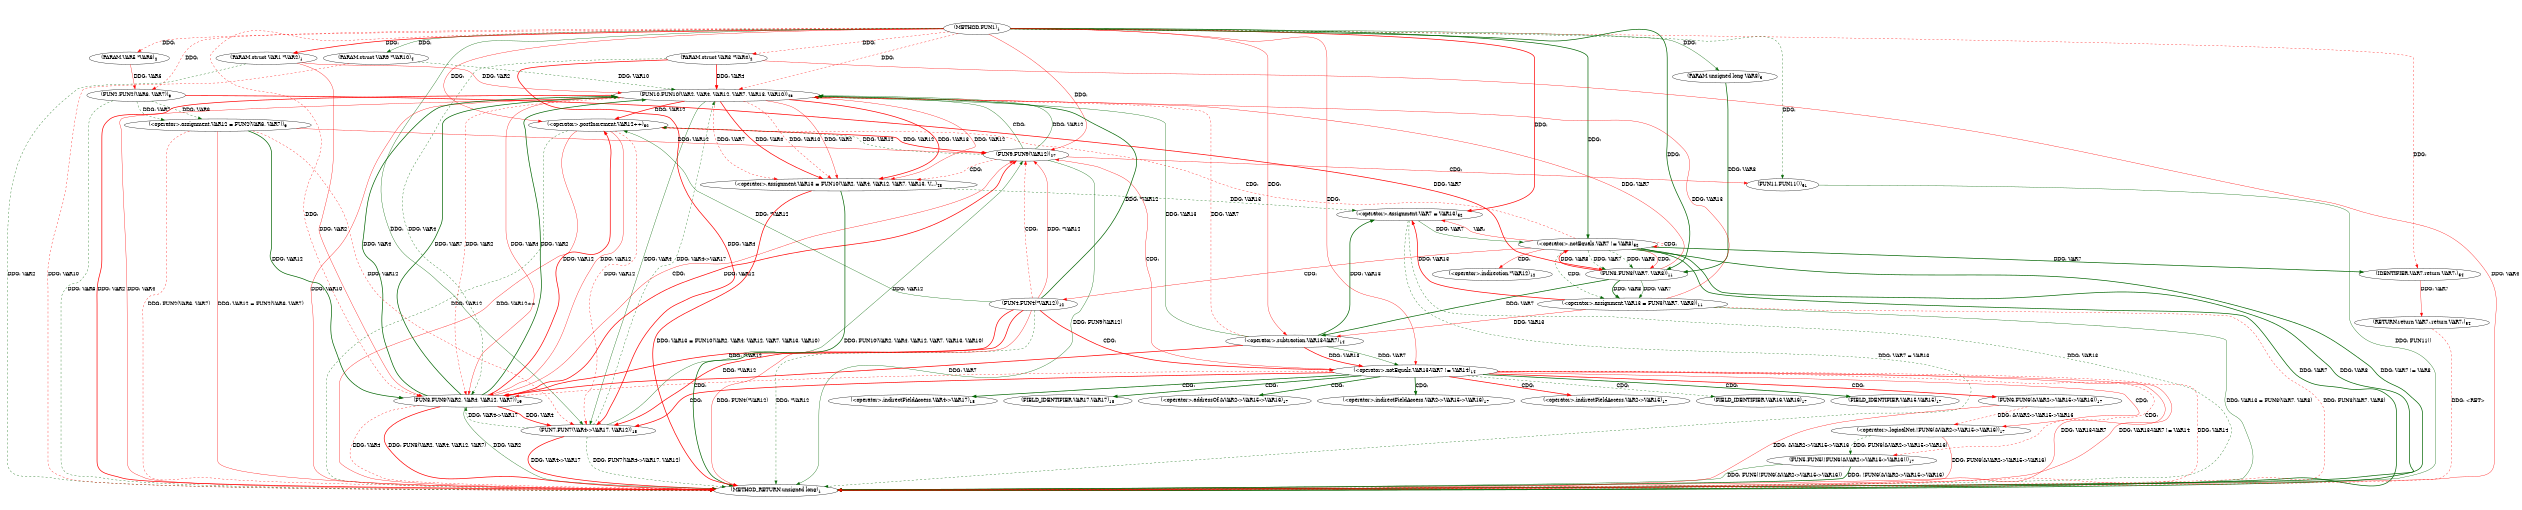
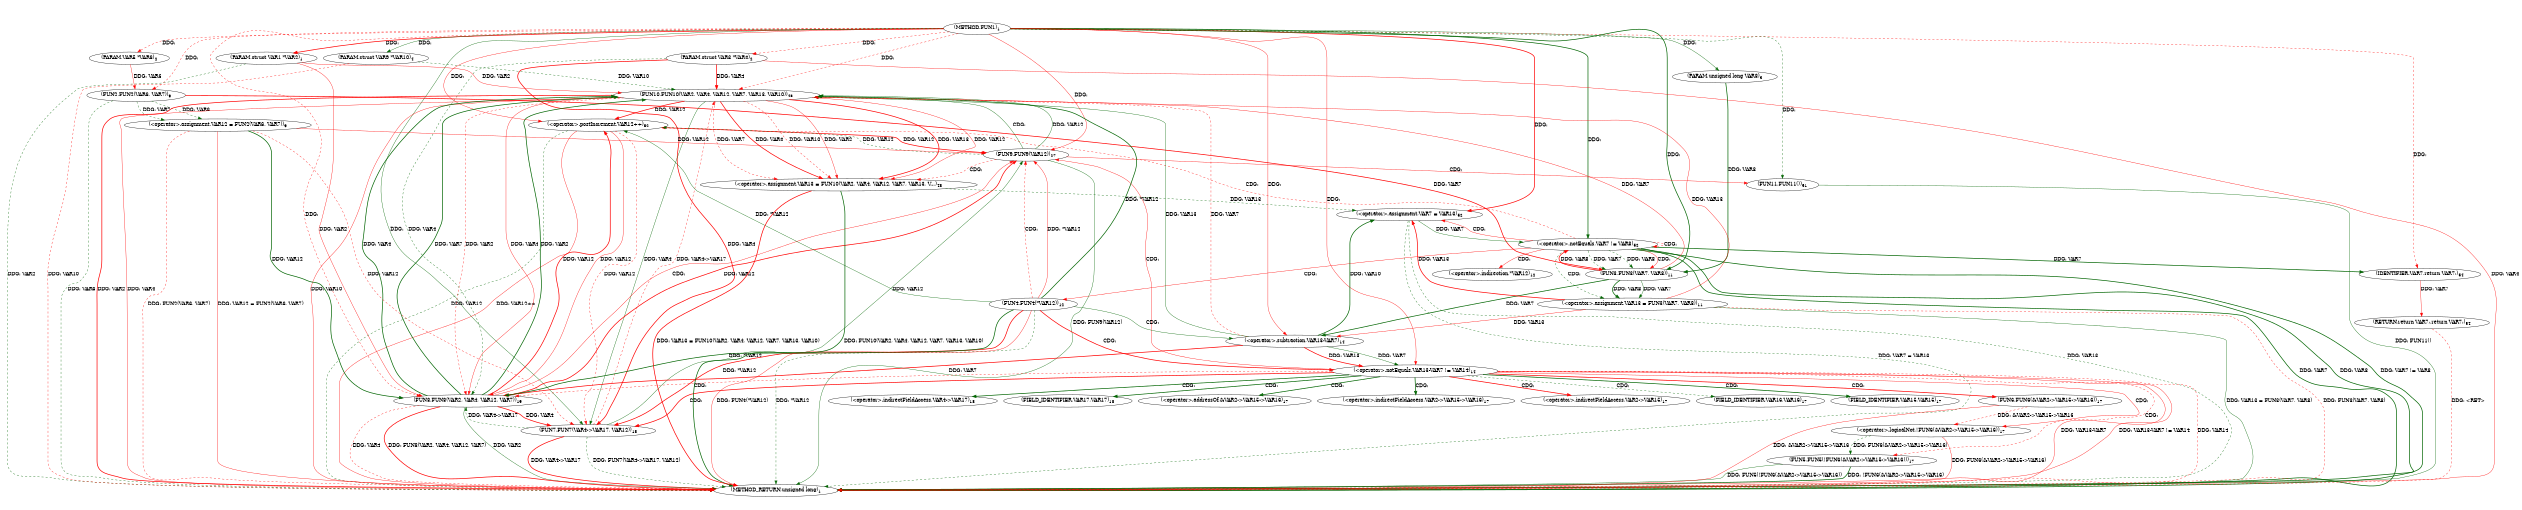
  digraph {
    edge [color=red style=solid]
    n1 [label=<(METHOD,FUN1)<SUB>1</SUB>>]
    n2 [label=<(PARAM,struct VAR1 *VAR2)<SUB>1</SUB>>]
    n3 [label=<(PARAM,struct VAR3 *VAR4)<SUB>2</SUB>>]
    n4 [label=<(PARAM,VAR5 *VAR6)<SUB>2</SUB>>]
    n5 [label=<(PARAM,unsigned long VAR8)<SUB>3</SUB>>]
    n6 [label=<(PARAM,struct VAR9 *VAR10)<SUB>4</SUB>>]
    n7 [label=<(IDENTIFIER,VAR7,return VAR7;)<SUB>54</SUB>>]
    n8 [label=<(FUN2,FUN2(VAR6, VAR7))<SUB>9</SUB>>]
    n9 [label=<(FUN11,FUN11())<SUB>51</SUB>>]
    n10 [label=<(&lt;operator&gt;.postIncrement,VAR12++)<SUB>52</SUB>>]
    n11 [label=<(&lt;operator&gt;.assignment,VAR7 = VAR13)<SUB>52</SUB>>]
    n12 [label=<(&lt;operator&gt;.notEquals,VAR7 != VAR8)<SUB>52</SUB>>]
    n13 [label=<(FUN9,FUN9(VAR12))<SUB>27</SUB>>]
    n14 [label=<(FUN3,FUN3(VAR7, VAR8))<SUB>11</SUB>>]
    n15 [label=<(FUN10,FUN10(VAR2, VAR4, VAR12, VAR7, VAR13, VAR10))<SUB>48</SUB>>]
    n16 [label=<(&lt;operator&gt;.notEquals,VAR13-VAR7 != VAR14)<SUB>14</SUB>>]
    n17 [label=<(FUN7,FUN7(VAR4-&gt;VAR17, VAR12))<SUB>18</SUB>>]
    n18 [label=<(&lt;operator&gt;.subtraction,VAR13-VAR7)<SUB>14</SUB>>]
    n19 [label=<(FUN8,FUN8(VAR2, VAR4, VAR12, VAR7))<SUB>19</SUB>>]
    n20 [label=<(METHOD_RETURN,unsigned long)<SUB>1</SUB>>]
    n21 [label=<(RETURN,return VAR7;,return VAR7;)<SUB>54</SUB>>]
    n22 [label=<(&lt;operator&gt;.assignment,VAR12 = FUN2(VAR6, VAR7))<SUB>9</SUB>>]
    n23 [label=<(&lt;operator&gt;.assignment,VAR13 = FUN3(VAR7, VAR8))<SUB>11</SUB>>]
    n24 [label=<(FUN4,FUN4(*VAR12))<SUB>12</SUB>>]
    n25 [label=<(&lt;operator&gt;.indirection,*VAR12)<SUB>12</SUB>>]
    n26 [label=<(&lt;operator&gt;.assignment,VAR13 = FUN10(VAR2, VAR4, VAR12, VAR7, VAR13, V...)<SUB>48</SUB>>]
    n27 [label=<(FUN5,FUN5(!FUN6(&amp;VAR2-&gt;VAR15-&gt;VAR16)))<SUB>17</SUB>>]
    n28 [label=<(&lt;operator&gt;.logicalNot,!FUN6(&amp;VAR2-&gt;VAR15-&gt;VAR16))<SUB>17</SUB>>]
    n29 [label=<(FUN6,FUN6(&amp;VAR2-&gt;VAR15-&gt;VAR16))<SUB>17</SUB>>]
    n30 [label=<(&lt;operator&gt;.indirectFieldAccess,VAR4-&gt;VAR17)<SUB>18</SUB>>]
    n31 [label=<(FIELD_IDENTIFIER,VAR17,VAR17)<SUB>18</SUB>>]
    n32 [label=<(&lt;operator&gt;.addressOf,&amp;VAR2-&gt;VAR15-&gt;VAR16)<SUB>17</SUB>>]
    n33 [label=<(&lt;operator&gt;.indirectFieldAccess,VAR2-&gt;VAR15-&gt;VAR16)<SUB>17</SUB>>]
    n34 [label=<(&lt;operator&gt;.indirectFieldAccess,VAR2-&gt;VAR15)<SUB>17</SUB>>]
    n35 [label=<(FIELD_IDENTIFIER,VAR16,VAR16)<SUB>17</SUB>>]
    n36 [label=<(FIELD_IDENTIFIER,VAR15,VAR15)<SUB>17</SUB>>]
    n1 -> n2 [label="DDG: " style=bold]
    n1 -> n3 [label="DDG: " style=dashed]
    n1 -> n4 [label="DDG: " style=dashed]
    n1 -> n5 [color=darkgreen label="DDG: "]
    n1 -> n6 [color=darkgreen label="DDG: "]
    n1 -> n7 [label="DDG: " style=dashed]
    n1 -> n8 [label="DDG: " style=dashed]
    n1 -> n9 [color=darkgreen label="DDG: " style=dashed]
    n1 -> n10 [label="DDG: "]
    n1 -> n11 [label="DDG: " style=bold]
    n1 -> n12 [color=darkgreen label="DDG: " style=bold]
    n1 -> n13 [label="DDG: "]
    n1 -> n14 [color=darkgreen label="DDG: " style=bold]
    n1 -> n15 [label="DDG: " style=dashed]
    n1 -> n16 [label="DDG: "]
    n1 -> n17 [color=darkgreen label="DDG: "]
    n1 -> n18 [label="DDG: "]
    n1 -> n19 [label="DDG: " style=dashed]
    n2 -> n15 [label="DDG: VAR2"]
    n2 -> n19 [label="DDG: VAR2"]
    n2 -> n20 [color=darkgreen label="DDG: VAR2" style=dashed]
    n3 -> n15 [label="DDG: VAR4" style=bold]
    n3 -> n17 [label="DDG: VAR4" style=bold]
    n3 -> n19 [color=darkgreen label="DDG: VAR4" style=dashed]
    n3 -> n20 [label="DDG: VAR4"]
    n4 -> n8 [label="DDG: VAR6"]
    n5 -> n14 [color=darkgreen label="DDG: VAR8" style=bold]
    n6 -> n15 [color=darkgreen label="DDG: VAR10" style=dashed]
    n6 -> n20 [label="DDG: VAR10" style=dashed]
    n7 -> n21 [label="DDG: VAR7"]
    n8 -> n14 [label="DDG: VAR7" style=bold]
    n8 -> n20 [color=darkgreen label="DDG: VAR6" style=dashed]
    n8 -> n22 [color=darkgreen label="DDG: VAR6" style=dashed]
    n8 -> n22 [color=darkgreen label="DDG: VAR7" style=dashed]
    n9 -> n20 [color=darkgreen label="DDG: FUN11()"]
    n10 -> n13 [label="DDG: VAR12" style=bold]
    n10 -> n17 [label="DDG: VAR12" style=dashed]
    n10 -> n19 [label="DDG: VAR12"]
    n10 -> n20 [color=darkgreen label="DDG: VAR12" style=dashed]
    n10 -> n20 [label="DDG: VAR12++"]
    n11 -> n12 [color=darkgreen label="DDG: VAR7"]
    n11 -> n20 [color=darkgreen label="DDG: VAR13" style=dashed]
    n11 -> n20 [color=darkgreen label="DDG: VAR7 = VAR13" style=dashed]
    n12 -> n7 [color=darkgreen label="DDG: VAR7" style=bold]
    n12 -> n10 [label="CDG: " style=dashed]
-   n12 -> n11 [label="VAR: "]
+   n12 -> n11 [label="CDG: "]
    n12 -> n12 [label="CDG: " style=dashed]
    n12 -> n14 [color=darkgreen label="DDG: VAR7" style=dashed]
    n12 -> n14 [color=darkgreen label="DDG: VAR8" style=dashed]
    n12 -> n14 [label="CDG: "]
    n12 -> n20 [color=darkgreen label="DDG: VAR7" style=bold]
    n12 -> n20 [color=darkgreen label="DDG: VAR8" style=bold]
    n12 -> n20 [color=darkgreen label="DDG: VAR7 != VAR8" style=bold]
    n12 -> n23 [color=darkgreen label="CDG: " style=dashed]
    n12 -> n24 [label="CDG: "]
    n12 -> n25 [label="CDG: "]
    n13 -> n9 [label="CDG: "]
    n13 -> n10 [color=darkgreen label="DDG: VAR12" style=dashed]
    n13 -> n15 [color=darkgreen label="DDG: VAR12"]
    n13 -> n15 [color=darkgreen label="CDG: "]
    n13 -> n20 [color=darkgreen label="DDG: FUN9(VAR12)"]
    n13 -> n26 [label="CDG: " style=dashed]
    n14 -> n12 [label="DDG: VAR8" style=bold]
    n14 -> n15 [label="DDG: VAR7"]
    n14 -> n18 [color=darkgreen label="DDG: VAR7" style=bold]
    n14 -> n23 [color=darkgreen label="DDG: VAR7"]
    n14 -> n23 [color=darkgreen label="DDG: VAR8" style=bold]
    n15 -> n10 [label="DDG: VAR12" style=bold]
    n15 -> n17 [color=darkgreen label="DDG: VAR4"]
    n15 -> n19 [label="DDG: VAR2" style=dashed]
    n15 -> n19 [label="DDG: VAR4"]
    n15 -> n20 [label="DDG: VAR2" style=bold]
    n15 -> n20 [label="DDG: VAR4"]
    n15 -> n20 [label="DDG: VAR10"]
    n15 -> n26 [label="DDG: VAR2"]
    n15 -> n26 [label="DDG: VAR7" style=dashed]
    n15 -> n26 [label="DDG: VAR13" style=bold]
    n15 -> n26 [label="DDG: VAR10" style=dashed]
    n15 -> n26 [label="DDG: VAR12"]
    n15 -> n26 [label="DDG: VAR4" style=bold]
    n16 -> n13 [label="CDG: "]
    n16 -> n17 [label="CDG: " style=bold]
    n16 -> n19 [label="CDG: " style=dashed]
    n16 -> n20 [label="DDG: VAR13-VAR7"]
    n16 -> n20 [label="DDG: VAR13-VAR7 != VAR14"]
    n16 -> n20 [label="DDG: VAR14" style=dashed]
    n16 -> n27 [label="CDG: " style=dashed]
    n16 -> n28 [label="CDG: "]
    n16 -> n29 [label="CDG: " style=bold]
    n16 -> n30 [color=darkgreen label="CDG: " style=bold]
    n16 -> n31 [color=darkgreen label="CDG: " style=bold]
    n16 -> n32 [color=darkgreen label="CDG: " style=bold]
    n16 -> n33 [color=darkgreen label="CDG: " style=bold]
    n16 -> n34 [label="CDG: " style=bold]
    n16 -> n35 [color=darkgreen label="CDG: " style=dashed]
    n16 -> n36 [color=darkgreen label="CDG: " style=bold]
    n17 -> n13 [color=darkgreen label="DDG: VAR12"]
-   n17 -> n15 [color=darkgreen label="DDG: VAR4-&gt;VAR17" style=dashed]
+   n17 -> n15 [label="DDG: VAR4-&gt;VAR17" style=dashed]
    n17 -> n19 [color=darkgreen label="DDG: VAR4-&gt;VAR17" style=dashed]
    n17 -> n20 [label="DDG: VAR4-&gt;VAR17" style=bold]
    n17 -> n20 [color=darkgreen label="DDG: FUN7(VAR4-&gt;VAR17, VAR12)" style=dashed]
-   n18 -> n11 [color=darkgreen label="DDG: VAR13" style=bold]
+   n18 -> n11 [color=darkgreen label="DDG: VAR10" style=bold]
    n18 -> n15 [label="DDG: VAR7" style=dashed]
    n18 -> n15 [color=darkgreen label="DDG: VAR13"]
    n18 -> n16 [label="DDG: VAR13" style=bold]
    n18 -> n16 [color=darkgreen label="DDG: VAR7"]
    n18 -> n19 [label="DDG: VAR7" style=bold]
    n19 -> n10 [label="DDG: VAR12" style=bold]
    n19 -> n13 [label="DDG: VAR12" style=bold]
    n19 -> n13 [label="CDG: "]
    n19 -> n15 [color=darkgreen label="DDG: VAR2" style=bold]
    n19 -> n15 [color=darkgreen label="DDG: VAR4" style=bold]
    n19 -> n15 [color=darkgreen label="DDG: VAR7" style=bold]
    n19 -> n17 [label="DDG: VAR4" style=bold]
    n19 -> n20 [color=darkgreen label="DDG: VAR2"]
    n19 -> n20 [label="DDG: VAR4" style=dashed]
    n19 -> n20 [label="DDG: FUN8(VAR2, VAR4, VAR12, VAR7)" style=bold]
    n21 -> n20 [label="DDG: &lt;RET&gt;" style=dashed]
    n22 -> n13 [label="DDG: VAR12"]
    n22 -> n17 [label="DDG: VAR12" style=dashed]
    n22 -> n19 [color=darkgreen label="DDG: VAR12" style=bold]
    n22 -> n20 [label="DDG: FUN2(VAR6, VAR7)" style=dashed]
    n22 -> n20 [label="DDG: VAR12 = FUN2(VAR6, VAR7)"]
    n23 -> n11 [label="DDG: VAR13" style=bold]
    n23 -> n15 [label="DDG: VAR13"]
    n23 -> n18 [label="DDG: VAR13"]
    n23 -> n20 [label="DDG: FUN3(VAR7, VAR8)" style=dashed]
    n23 -> n20 [color=darkgreen label="DDG: VAR13 = FUN3(VAR7, VAR8)"]
    n24 -> n10 [color=darkgreen label="DDG: *VAR12"]
    n24 -> n13 [label="DDG: *VAR12"]
    n24 -> n13 [label="CDG: " style=dashed]
    n24 -> n15 [color=darkgreen label="DDG: *VAR12" style=bold]
    n24 -> n16 [label="CDG: " style=bold]
    n24 -> n17 [label="DDG: *VAR12" style=bold]
-   n24 -> n19 [label="DDG: *VAR12" style=bold]
+   n24 -> n18 [color=darkgreen label="CDG: "]
+   n24 -> n19 [color=darkgreen label="DDG: *VAR12" style=bold]
    n24 -> n20 [color=darkgreen label="DDG: *VAR12" style=dashed]
    n24 -> n20 [label="DDG: FUN4(*VAR12)"]
    n26 -> n11 [color=darkgreen label="DDG: VAR13" style=dashed]
    n26 -> n20 [color=darkgreen label="DDG: FUN10(VAR2, VAR4, VAR12, VAR7, VAR13, VAR10)" style=bold]
    n26 -> n20 [label="DDG: VAR13 = FUN10(VAR2, VAR4, VAR12, VAR7, VAR13, VAR10)" style=bold]
    n27 -> n20 [color=darkgreen label="DDG: !FUN6(&amp;VAR2-&gt;VAR15-&gt;VAR16)" style=bold]
    n27 -> n20 [color=darkgreen label="DDG: FUN5(!FUN6(&amp;VAR2-&gt;VAR15-&gt;VAR16))"]
    n28 -> n20 [label="DDG: FUN6(&amp;VAR2-&gt;VAR15-&gt;VAR16)"]
    n28 -> n27 [color=darkgreen label="DDG: FUN6(&amp;VAR2-&gt;VAR15-&gt;VAR16)" style=dashed]
    n29 -> n20 [label="DDG: &amp;VAR2-&gt;VAR15-&gt;VAR16"]
    n29 -> n28 [label="DDG: &amp;VAR2-&gt;VAR15-&gt;VAR16" style=dashed]
  }
